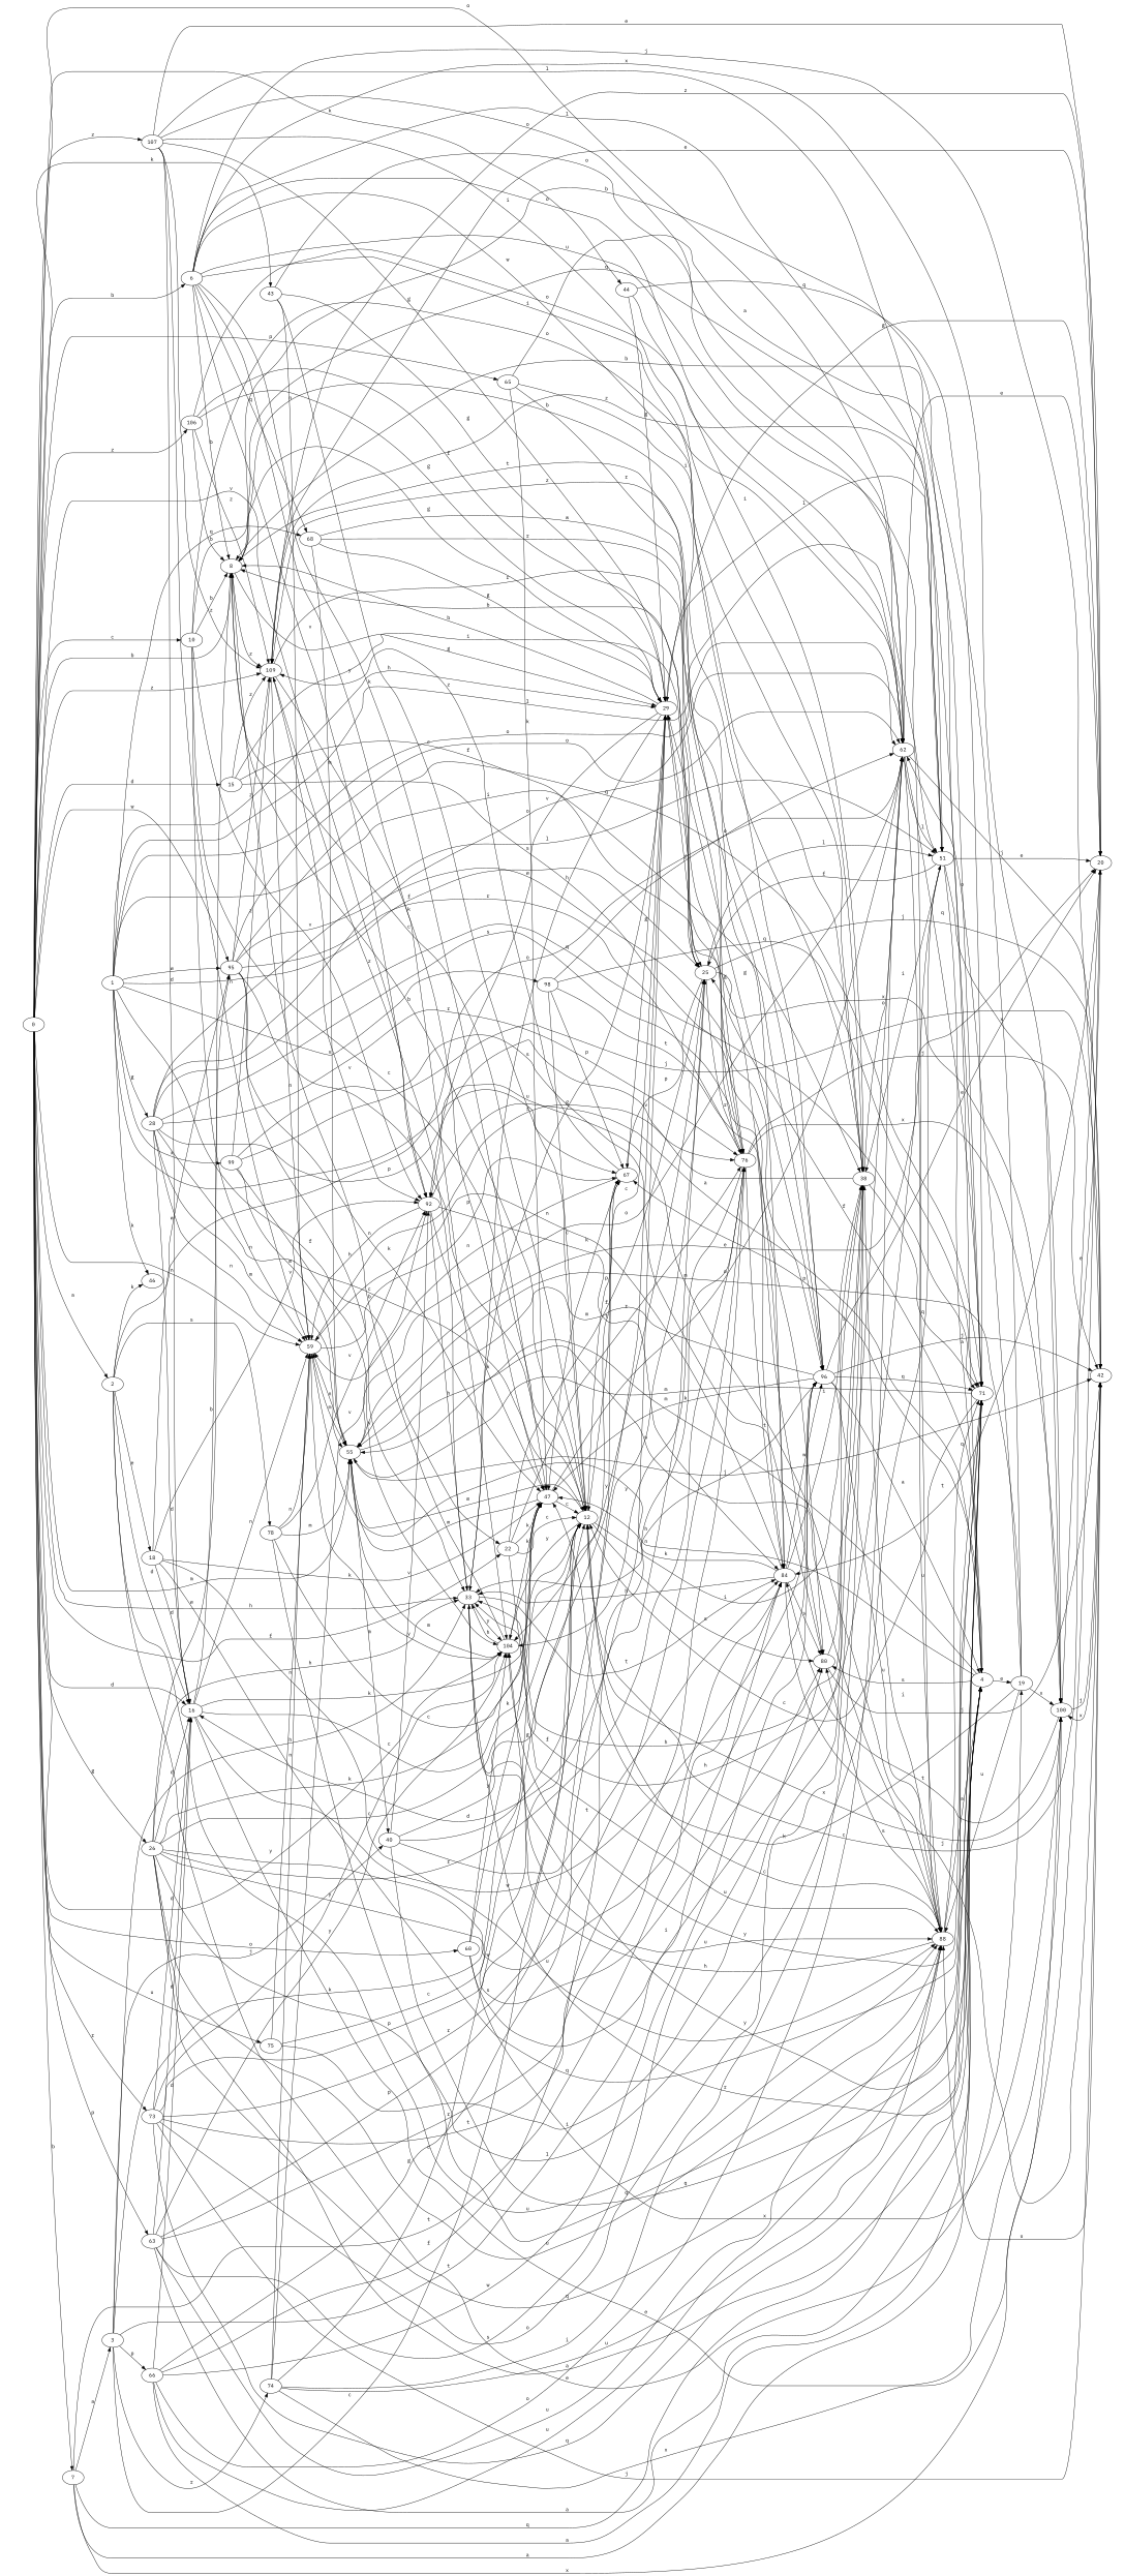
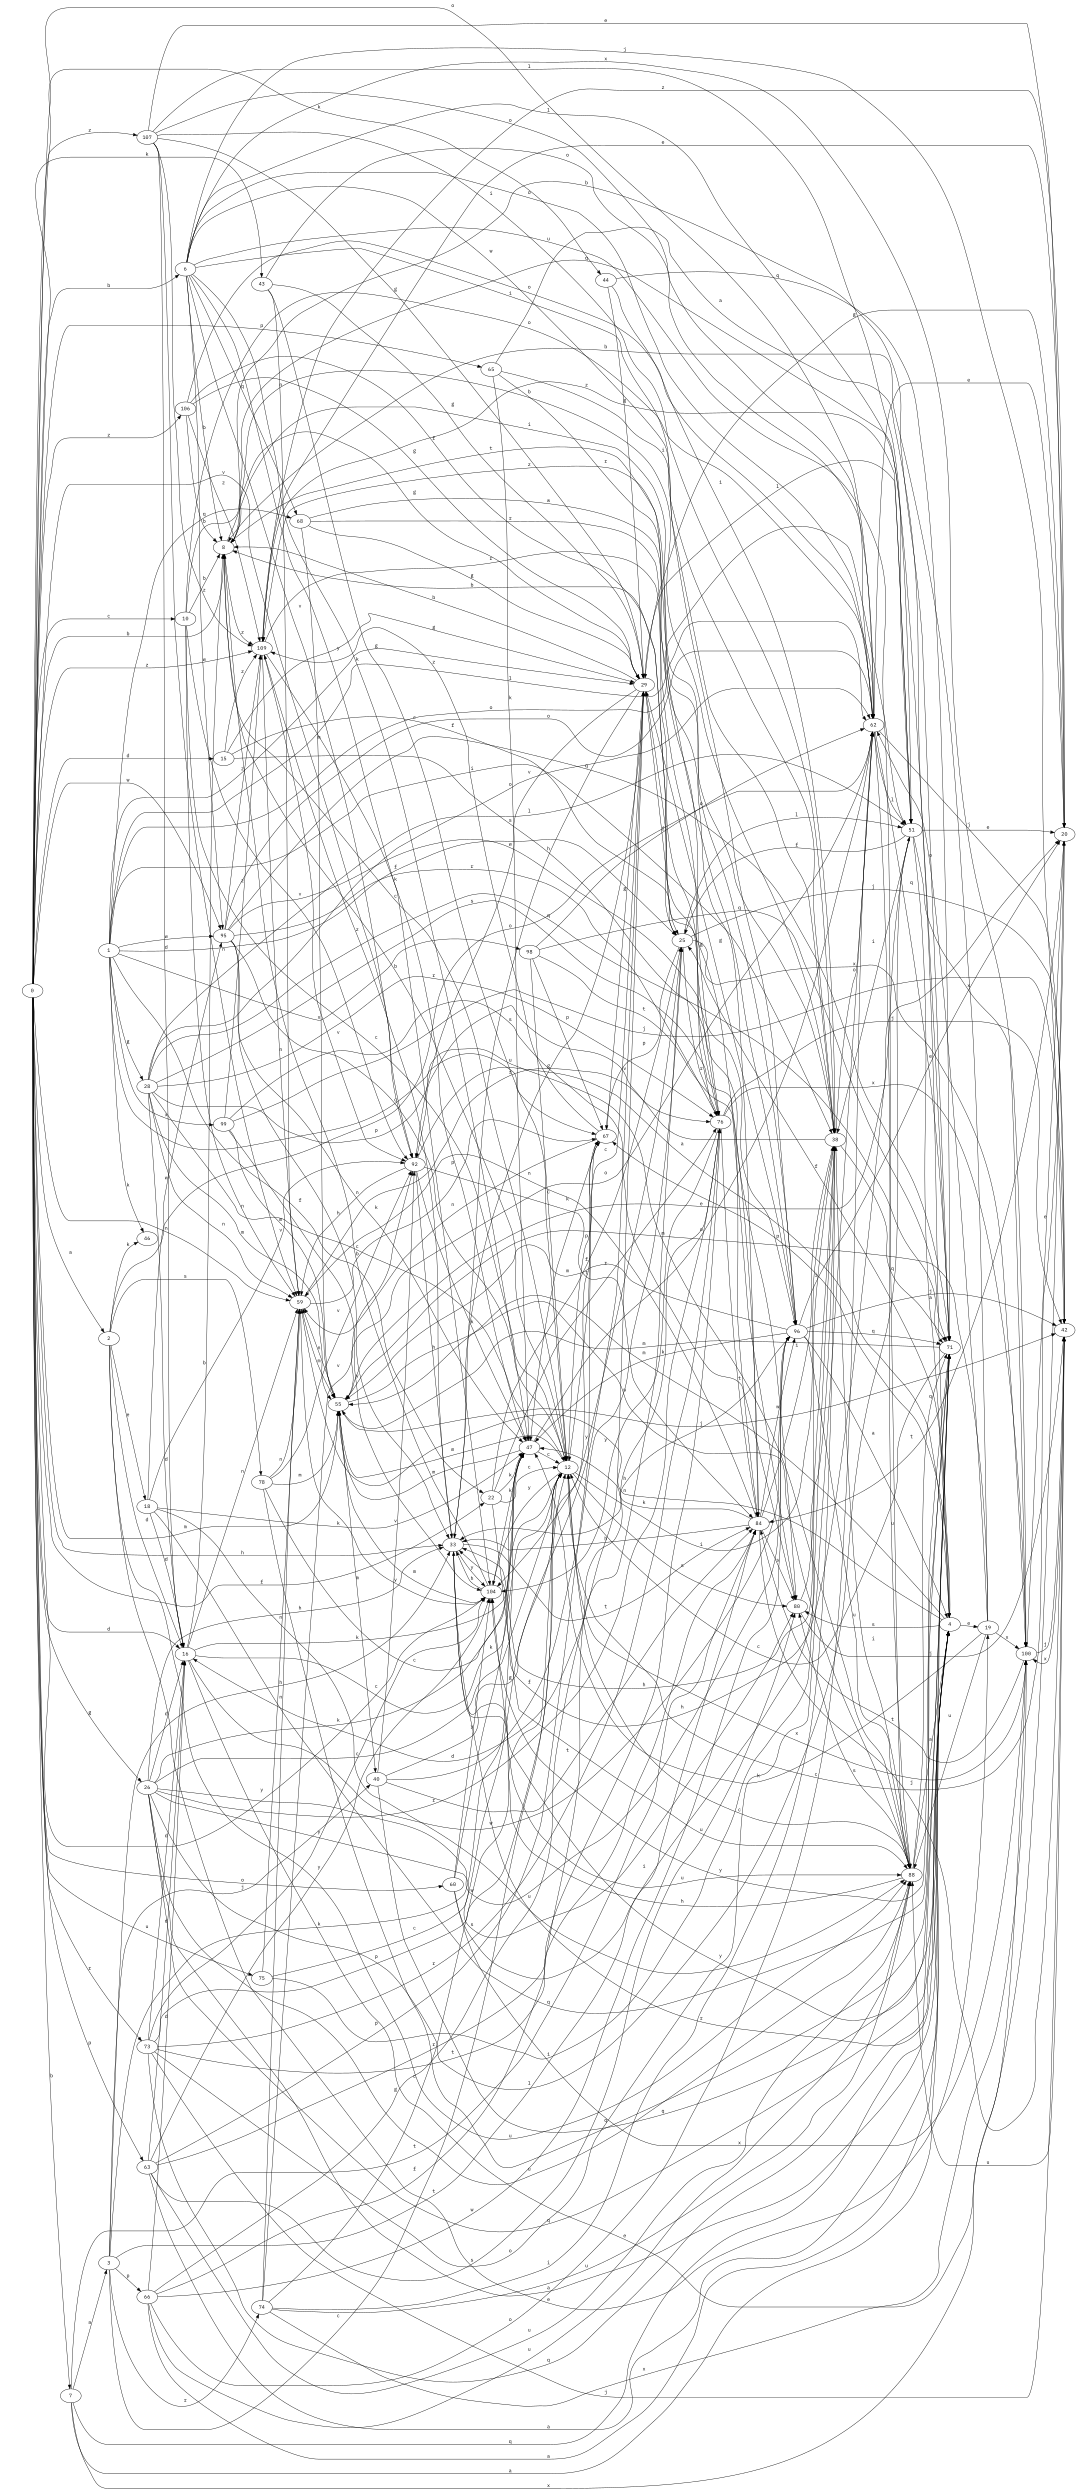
  strict digraph {
    fontname="IBM Plex Mono"
    rankdir=LR
    node [fontname="IBM Plex Mono"]
    edge [fontname="IBM Plex Mono"]
    0
    2
    6
    7
    8
    10
    15
    16
    22
    26
    33
    43
    44
    55
    59
    60
    62
    63
    65
    73
    n21 [label=75]
    92
    95
    104
    106
    107
    109
    18
    46
    88
    19
    78
    38
    51
    68
    47
    42
    96
    100
    3
    84
    4
    71
    12
    29
    25
    80
    20
    76
    40
    67
    1
    28
    98
    99
    66
    74
    0 -> 2 [label=a]
    0 -> 6 [label=b]
    0 -> 7 [label=b]
    0 -> 8 [label=b]
    0 -> 10 [label=c]
    0 -> 15 [label=d]
    0 -> 16 [label=d]
    0 -> 22 [label=f]
    0 -> 26 [label=g]
    0 -> 33 [label=h]
    0 -> 43 [label=k]
    0 -> 44 [label=k]
    0 -> 55 [label=m]
    0 -> 59 [label=n]
    0 -> 60 [label=o]
    0 -> 62 [label=o]
    0 -> 63 [label=p]
    0 -> 65 [label=p]
    0 -> 73 [label=r]
    0 -> n21 [label=u]
    0 -> 92 [label=v]
    0 -> 95 [label=w]
    0 -> 104 [label=y]
    0 -> 106 [label=z]
    0 -> 107 [label=z]
    0 -> 109 [label=z]
    2 -> 16 [label=d]
    2 -> 95 [label=w]
    2 -> 18 [label=e]
    2 -> 46 [label=k]
    2 -> 88 [label=u]
    2 -> 19 [label=e]
    2 -> 78 [label=s]
    6 -> 8 [label=b]
    6 -> 62 [label=o]
    6 -> 92 [label=v]
-   26 -> 95 [label=w]
+   6 -> 95 [label=w]
    6 -> 104 [label=y]
    6 -> 88 [label=u]
    6 -> 38 [label=i]
    6 -> 51 [label=l]
    6 -> 68 [label=q]
    6 -> 47 [label=k]
    6 -> 42 [label=j]
    6 -> 96 [label=w]
    6 -> 100 [label=x]
    7 -> 100 [label=x]
    7 -> 3 [label=a]
    7 -> 84 [label=t]
    7 -> 4 [label=a]
    7 -> 71 [label=q]
    8 -> 109 [label=z]
-   8 -> 25 [label=i]
+   8 -> 38 [label=i]
    8 -> 84 [label=t]
    8 -> 71 [label=q]
    8 -> 12 [label=c]
    10 -> 8 [label=b]
    10 -> 59 [label=n]
    10 -> 62 [label=o]
    10 -> 92 [label=v]
    10 -> 12 [label=c]
    10 -> 29 [label=g]
    15 -> 109 [label=z]
    15 -> 29 [label=g]
    15 -> 25 [label=f]
    15 -> 80 [label=s]
    16 -> 8 [label=b]
    16 -> 59 [label=n]
    16 -> 47 [label=k]
    16 -> 96 [label=w]
    16 -> 12 [label=c]
    16 -> 20 [label=e]
    22 -> 88 [label=u]
    22 -> 47 [label=k]
    22 -> 12 [label=c]
    22 -> 25 [label=f]
    22 -> 76 [label=r]
    26 -> 16 [label=d]
    26 -> 33 [label=h]
    26 -> 88 [label=u]
    26 -> 51 [label=l]
    26 -> 47 [label=k]
    26 -> 96 [label=w]
    26 -> 4 [label=a]
    26 -> 71 [label=q]
    26 -> 12 [label=c]
    26 -> 80 [label=s]
    26 -> 76 [label=r]
    33 -> 104 [label=y]
    33 -> 109 [label=z]
    33 -> 88 [label=u]
    33 -> 84 [label=t]
    33 -> 4 [label=r]
    33 -> 29 [label=g]
    43 -> 59 [label=n]
    43 -> 62 [label=o]
    43 -> 12 [label=c]
    43 -> 29 [label=g]
    44 -> 38 [label=i]
    44 -> 71 [label=q]
    44 -> 29 [label=g]
    55 -> 59 [label=n]
    55 -> 62 [label=o]
    55 -> 88 [label=u]
    55 -> 42 [label=j]
    55 -> 20 [label=e]
    55 -> 40 [label=m]
    59 -> 55 [label=m]
    59 -> 104 [label=y]
    59 -> 76 [label=r]
    59 -> 67 [label=p]
    60 -> 104 [label=y]
    60 -> 38 [label=i]
    60 -> 47 [label=k]
    60 -> 100 [label=x]
    62 -> 88 [label=u]
    62 -> 51 [label=l]
    62 -> 42 [label=j]
    62 -> 71 [label=q]
    62 -> 20 [label=e]
    63 -> 16 [label=d]
    63 -> 104 [label=y]
    63 -> 88 [label=u]
    63 -> 4 [label=a]
    63 -> 80 [label=s]
    63 -> 76 [label=r]
    63 -> 67 [label=p]
    65 -> 38 [label=i]
    65 -> 47 [label=k]
    65 -> 4 [label=a]
    65 -> 76 [label=r]
    73 -> 16 [label=d]
    73 -> 62 [label=o]
    73 -> 104 [label=y]
    73 -> 42 [label=j]
    73 -> 84 [label=t]
    73 -> 71 [label=q]
    73 -> 76 [label=r]
    73 -> 67 [label=p]
    n21 -> 59 [label=n]
    n21 -> 38 [label=i]
    n21 -> 12 [label=c]
    92 -> 33 [label=h]
    92 -> 59 [label=n]
    92 -> 47 [label=k]
    92 -> 84 [label=t]
    92 -> 4 [label=a]
    95 -> 33 [label=h]
    95 -> 62 [label=o]
    95 -> 109 [label=z]
    95 -> 47 [label=k]
    95 -> 96 [label=w]
    95 -> 71 [label=q]
    95 -> 12 [label=c]
    95 -> 76 [label=r]
    104 -> 8 [label=b]
    104 -> 33 [label=h]
    104 -> 55 [label=m]
    104 -> 47 [label=k]
    106 -> 8 [label=b]
    106 -> 62 [label=o]
    106 -> 109 [label=z]
    106 -> 29 [label=g]
    106 -> 25 [label=f]
    107 -> 16 [label=d]
    107 -> 59 [label=n]
    107 -> 62 [label=o]
    107 -> 109 [label=z]
    107 -> 38 [label=i]
    107 -> 51 [label=l]
    107 -> 29 [label=g]
    107 -> 20 [label=e]
    109 -> 59 [label=n]
    109 -> 92 [label=v]
    109 -> 47 [label=k]
    109 -> 20 [label=e]
    109 -> 76 [label=r]
    18 -> 16 [label=d]
    18 -> 62 [label=o]
    18 -> 92 [label=v]
    18 -> 88 [label=u]
    18 -> 47 [label=k]
    18 -> 71 [label=q]
    88 -> 33 [label=h]
    88 -> 38 [label=i]
    88 -> 4 [label=a]
    88 -> 71 [label=q]
    88 -> 12 [label=c]
    88 -> 80 [label=s]
    19 -> 8 [label=b]
    19 -> 55 [label=m]
    19 -> 62 [label=o]
    19 -> 88 [label=u]
    19 -> 47 [label=k]
    19 -> 100 [label=x]
    78 -> 55 [label=m]
    78 -> 59 [label=n]
    78 -> 92 [label=v]
    78 -> 71 [label=q]
    78 -> 12 [label=c]
    38 -> 8 [label=b]
    38 -> 33 [label=h]
    38 -> 62 [label=o]
    38 -> 92 [label=v]
    38 -> 71 [label=q]
    51 -> 33 [label=h]
    51 -> 109 [label=z]
    51 -> 38 [label=i]
    51 -> 100 [label=x]
    51 -> 4 [label=a]
    51 -> 25 [label=f]
    51 -> 20 [label=e]
    68 -> 55 [label=m]
    68 -> 96 [label=w]
    68 -> 29 [label=g]
    68 -> 76 [label=r]
    47 -> 55 [label=m]
    47 -> 62 [label=o]
    47 -> 12 [label=c]
    42 -> 88 [label=u]
    42 -> 100 [label=x]
    96 -> 33 [label=h]
    96 -> 55 [label=m]
    96 -> 109 [label=z]
    96 -> 88 [label=u]
    96 -> 47 [label=k]
    96 -> 42 [label=j]
    96 -> 4 [label=a]
    96 -> 71 [label=q]
    96 -> 29 [label=g]
    96 -> 20 [label=e]
    100 -> 42 [label=j]
    100 -> 84 [label=t]
    100 -> 20 [label=e]
    3 -> 33 [label=h]
    3 -> 47 [label=k]
    3 -> 84 [label=t]
    3 -> 12 [label=c]
    3 -> 40 [label=j]
    3 -> 66 [label=p]
    3 -> 74 [label=r]
    84 -> 33 [label=h]
    84 -> 59 [label=n]
    84 -> 38 [label=i]
    84 -> 47 [label=k]
    84 -> 42 [label=j]
    84 -> 96 [label=w]
    84 -> 29 [label=g]
    84 -> 80 [label=s]
    4 -> 55 [label=m]
    4 -> 59 [label=n]
    4 -> 104 [label=y]
    4 -> 19 [label=e]
    4 -> 25 [label=f]
    4 -> 80 [label=s]
    4 -> 67 [label=p]
    71 -> 8 [label=b]
    71 -> 55 [label=m]
    71 -> 104 [label=y]
    71 -> 12 [label=c]
    12 -> 8 [label=b]
    12 -> 55 [label=m]
    12 -> 104 [label=y]
    12 -> 38 [label=i]
    12 -> 100 [label=x]
    12 -> 80 [label=s]
    12 -> 67 [label=p]
    29 -> 8 [label=b]
    29 -> 33 [label=h]
    29 -> 92 [label=v]
    29 -> 51 [label=l]
    29 -> 12 [label=c]
    29 -> 25 [label=f]
    25 -> 104 [label=y]
    25 -> 51 [label=l]
    25 -> 42 [label=j]
    25 -> 100 [label=x]
    25 -> 76 [label=r]
    25 -> 67 [label=p]
    80 -> 38 [label=i]
    80 -> 42 [label=j]
    20 -> 109 [label=z]
    20 -> 84 [label=t]
    20 -> 12 [label=c]
    20 -> 29 [label=g]
    76 -> 8 [label=b]
    76 -> 16 [label=d]
    76 -> 104 [label=y]
    76 -> 42 [label=j]
    76 -> 100 [label=x]
    76 -> 84 [label=t]
    40 -> 92 [label=v]
    40 -> 84 [label=t]
    40 -> 71 [label=q]
    40 -> 29 [label=g]
    40 -> 25 [label=f]
    67 -> 59 [label=n]
    67 -> 109 [label=z]
    67 -> 47 [label=k]
    67 -> 29 [label=g]
    1 -> 22 [label=f]
    1 -> 62 [label=o]
    1 -> 95 [label=w]
    1 -> 46 [label=k]
    1 -> 88 [label=u]
    1 -> 38 [label=i]
    1 -> 51 [label=l]
    1 -> 68 [label=q]
-   1 -> 29 [label=h]
+   1 -> 29 [label=g]
    1 -> 25 [label=f]
    1 -> 28 [label=g]
    1 -> 98 [label=x]
    1 -> 99 [label=x]
    28 -> 16 [label=d]
    28 -> 55 [label=m]
    28 -> 59 [label=n]
    28 -> 62 [label=o]
    28 -> 51 [label=l]
    28 -> 71 [label=q]
    28 -> 12 [label=c]
    28 -> 80 [label=s]
    28 -> 76 [label=r]
    28 -> 67 [label=p]
    98 -> 62 [label=o]
    98 -> 84 [label=t]
    98 -> 71 [label=q]
    98 -> 12 [label=c]
    98 -> 67 [label=p]
    99 -> 55 [label=m]
    99 -> 104 [label=y]
    99 -> 109 [label=z]
    99 -> 42 [label=j]
    99 -> 80 [label=s]
    66 -> 16 [label=d]
    66 -> 62 [label=o]
    66 -> 88 [label=u]
    66 -> 96 [label=w]
    66 -> 4 [label=a]
    66 -> 29 [label=g]
    66 -> 25 [label=f]
    74 -> 59 [label=n]
    74 -> 92 [label=v]
    74 -> 88 [label=u]
    74 -> 38 [label=i]
    74 -> 100 [label=x]
    74 -> 12 [label=c]
  }
